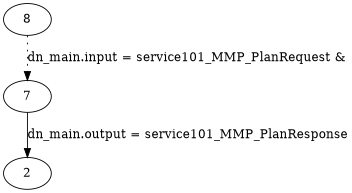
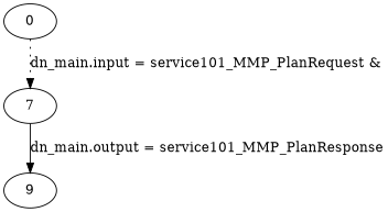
  digraph {
    fontname="DejaVu Serif"
    node [fontname="DejaVu Serif"]
    edge [fontname="DejaVu Serif"]
    n1 [label=7]
-   0 [label=8]
-   2
+   0
+   2 [label=9]
    n1 -> 2 [label="dn_main.output = service101_MMP_PlanResponse"]
    0 -> n1 [label="dn_main.input = service101_MMP_PlanRequest &\n" style=dotted]
  }
